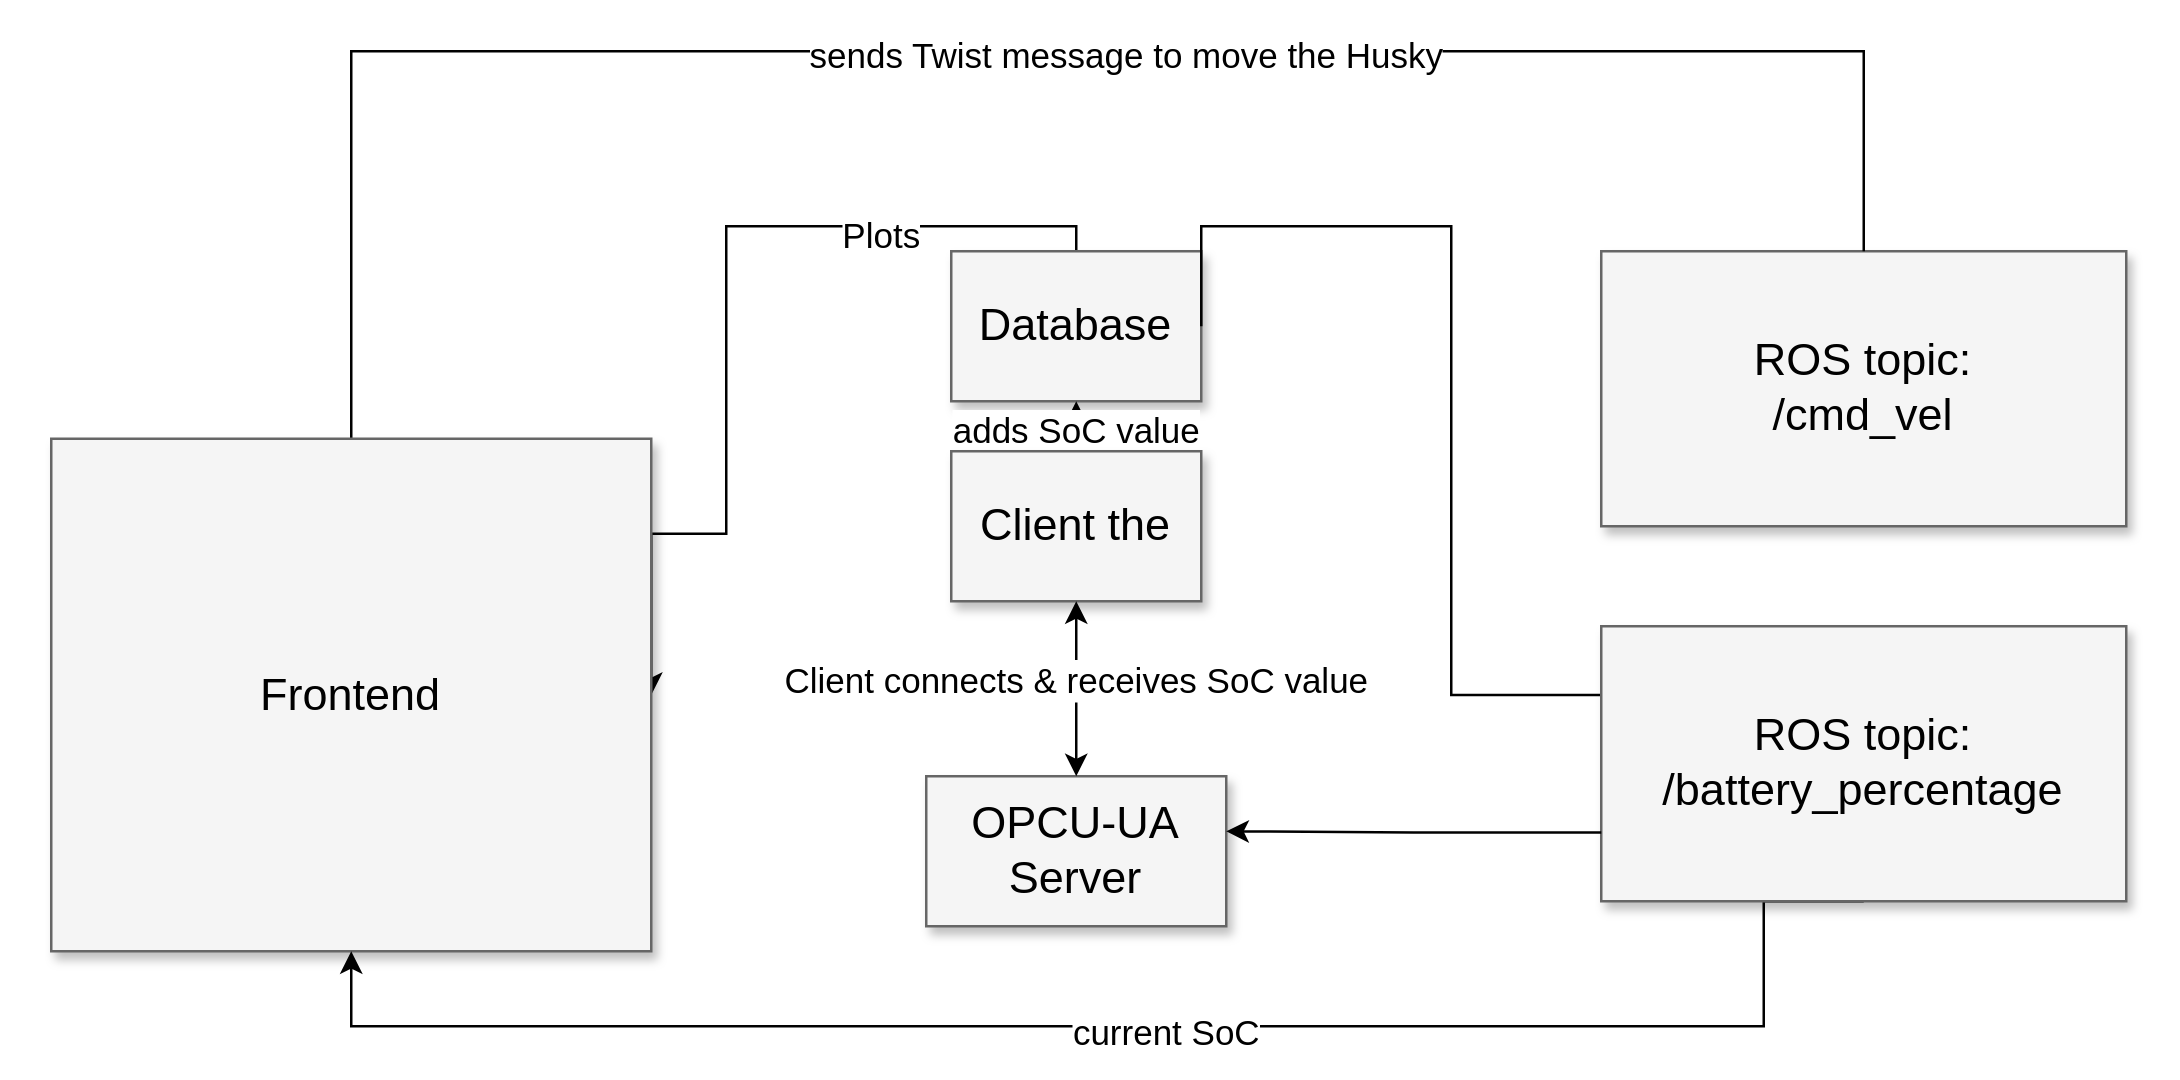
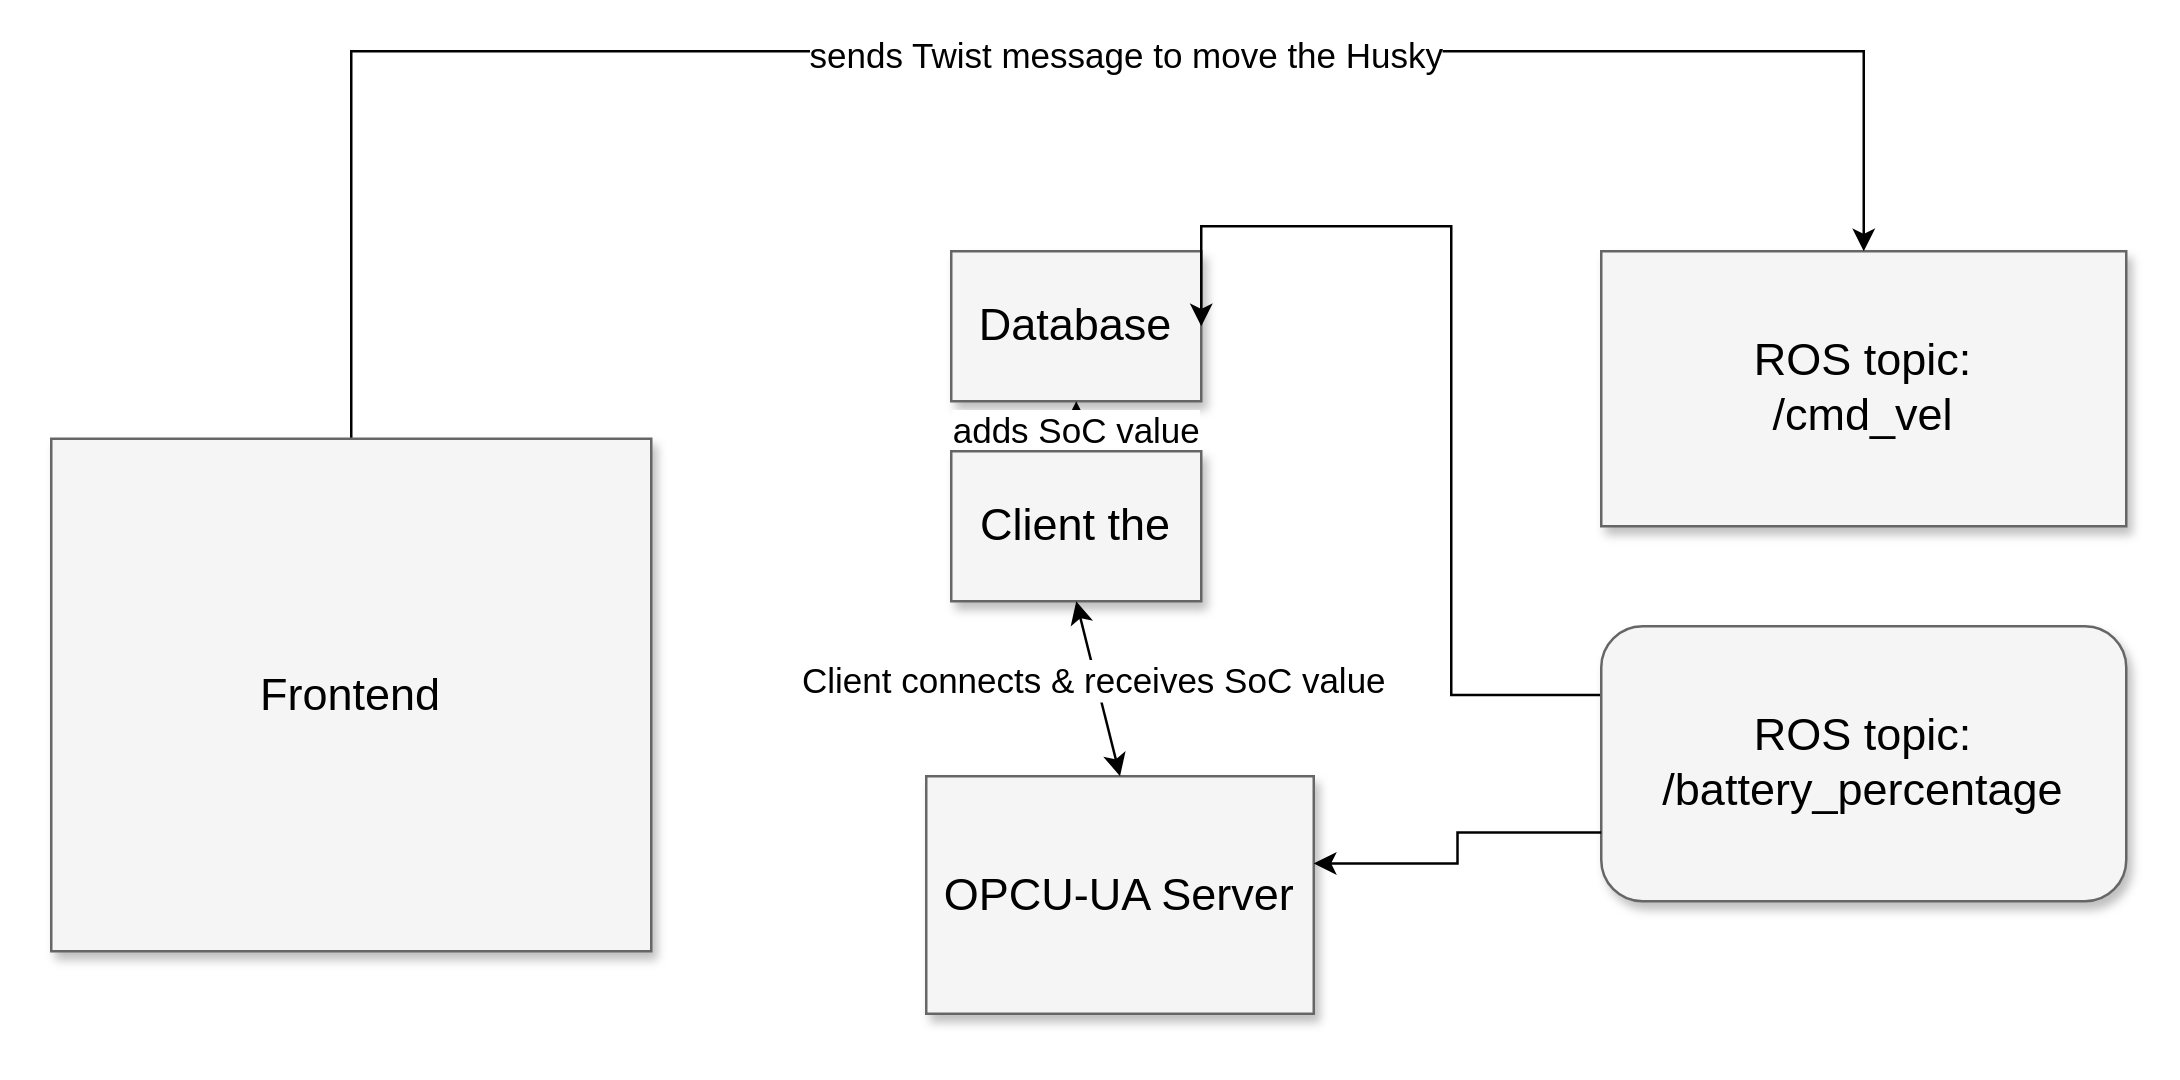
  <mxCell id="0" style=";html=1;" />
  <mxCell id="1" style=";html=1;" parent="0" />
  <mxCell id="2" value="&lt;div&gt;ROS topic:&lt;/div&gt;&lt;div&gt;/cmd_vel&lt;br&gt;&lt;/div&gt;" style="whiteSpace=wrap;html=1;shadow=1;fontSize=18;fillColor=#f5f5f5;strokeColor=#666666;" parent="1" vertex="1"><mxGeometry x="640" y="100" width="210" height="110" as="geometry" /></mxCell>
- <mxCell id="3" style="edgeStyle=orthogonalEdgeStyle;rounded=0;orthogonalLoop=1;jettySize=auto;html=1;entryX=1;entryY=0.5;entryDx=0;entryDy=0;" edge="1" parent="1" source="5" target="8"><mxGeometry relative="1" as="geometry"><Array as="points"><mxPoint x="290" y="90" /><mxPoint x="290" y="213" /></Array></mxGeometry></mxCell>
- <mxCell id="4" value="Plots" style="edgeLabel;html=1;align=center;verticalAlign=middle;resizable=0;points=[];fontSize=14;" vertex="1" connectable="0" parent="3"><mxGeometry x="-0.515" y="3" relative="1" as="geometry"><mxPoint as="offset" /></mxGeometry></mxCell>
  <mxCell id="5" value="Database" style="whiteSpace=wrap;html=1;shadow=1;fontSize=18;fillColor=#f5f5f5;strokeColor=#666666;" parent="1" vertex="1"><mxGeometry x="380" y="100" width="100" height="60" as="geometry" /></mxCell>
- <mxCell id="6" style="edgeStyle=orthogonalEdgeStyle;rounded=0;orthogonalLoop=1;jettySize=auto;html=1;exitX=0.5;exitY=0;exitDx=0;exitDy=0;entryX=0.5;entryY=0;entryDx=0;entryDy=0;endArrow=none;" edge="1" parent="1" source="8" target="2"><mxGeometry relative="1" as="geometry"><Array as="points"><mxPoint x="140" y="20" /><mxPoint x="745" y="20" /></Array></mxGeometry></mxCell>
+ <mxCell id="6" style="edgeStyle=orthogonalEdgeStyle;rounded=0;orthogonalLoop=1;jettySize=auto;html=1;exitX=0.5;exitY=0;exitDx=0;exitDy=0;entryX=0.5;entryY=0;entryDx=0;entryDy=0;" edge="1" parent="1" source="8" target="2"><mxGeometry relative="1" as="geometry"><Array as="points"><mxPoint x="140" y="20" /><mxPoint x="745" y="20" /></Array></mxGeometry></mxCell>
  <mxCell id="7" value="sends Twist message to move the Husky" style="edgeLabel;html=1;align=center;verticalAlign=middle;resizable=0;points=[];fontSize=14;" vertex="1" connectable="0" parent="6"><mxGeometry x="0.105" y="-1" relative="1" as="geometry"><mxPoint as="offset" /></mxGeometry></mxCell>
  <mxCell id="8" value="Frontend" style="whiteSpace=wrap;html=1;shadow=1;fontSize=18;fillColor=#f5f5f5;strokeColor=#666666;" parent="1" vertex="1"><mxGeometry x="20" y="175" width="240" height="205" as="geometry" /></mxCell>
- <mxCell id="9" style="edgeStyle=orthogonalEdgeStyle;rounded=0;orthogonalLoop=1;jettySize=auto;html=1;exitX=0.5;exitY=1;exitDx=0;exitDy=0;entryX=0.5;entryY=1;entryDx=0;entryDy=0;" edge="1" parent="1" source="12" target="8"><mxGeometry relative="1" as="geometry"><Array as="points"><mxPoint x="705" y="410" /><mxPoint x="140" y="410" /></Array></mxGeometry></mxCell>
- <mxCell id="10" value="current SoC" style="edgeLabel;html=1;align=center;verticalAlign=middle;resizable=0;points=[];fontSize=14;" vertex="1" connectable="0" parent="9"><mxGeometry x="-0.037" y="2" relative="1" as="geometry"><mxPoint as="offset" /></mxGeometry></mxCell>
- <mxCell id="11" style="edgeStyle=orthogonalEdgeStyle;rounded=0;orthogonalLoop=1;jettySize=auto;html=1;exitX=0;exitY=0.25;exitDx=0;exitDy=0;entryX=1;entryY=0.5;entryDx=0;entryDy=0;endArrow=none;" edge="1" parent="1" source="12" target="5"><mxGeometry relative="1" as="geometry"><Array as="points"><mxPoint x="580" y="278" /><mxPoint x="580" y="90" /></Array></mxGeometry></mxCell>
- <mxCell id="12" value="&lt;div&gt;ROS topic:&lt;/div&gt;&lt;div&gt;/battery_percentage&lt;br&gt;&lt;/div&gt;" style="whiteSpace=wrap;html=1;shadow=1;fontSize=18;fillColor=#f5f5f5;strokeColor=#666666;" vertex="1" parent="1"><mxGeometry x="640" y="250" width="210" height="110" as="geometry" /></mxCell>
- <mxCell id="13" value="OPCU-UA Server" style="whiteSpace=wrap;html=1;shadow=1;fontSize=18;fillColor=#f5f5f5;strokeColor=#666666;" vertex="1" parent="1"><mxGeometry x="370" y="310" width="120" height="60" as="geometry" /></mxCell>
+ <mxCell id="11" style="edgeStyle=orthogonalEdgeStyle;rounded=0;orthogonalLoop=1;jettySize=auto;html=1;exitX=0;exitY=0.25;exitDx=0;exitDy=0;entryX=1;entryY=0.5;entryDx=0;entryDy=0;" edge="1" parent="1" source="12" target="5"><mxGeometry relative="1" as="geometry"><Array as="points"><mxPoint x="580" y="278" /><mxPoint x="580" y="90" /></Array></mxGeometry></mxCell>
+ <mxCell id="12" value="&lt;div&gt;ROS topic:&lt;/div&gt;&lt;div&gt;/battery_percentage&lt;br&gt;&lt;/div&gt;" style="whiteSpace=wrap;html=1;shadow=1;fontSize=18;fillColor=#f5f5f5;strokeColor=#666666;rounded=1;" vertex="1" parent="1"><mxGeometry x="640" y="250" width="210" height="110" as="geometry" /></mxCell>
+ <mxCell id="13" value="OPCU-UA Server" style="whiteSpace=wrap;html=1;shadow=1;fontSize=18;fillColor=#f5f5f5;strokeColor=#666666;" vertex="1" parent="1"><mxGeometry x="370" y="310" width="155" height="95" as="geometry" /></mxCell>
  <mxCell id="14" style="edgeStyle=orthogonalEdgeStyle;rounded=0;orthogonalLoop=1;jettySize=auto;html=1;exitX=0;exitY=0.75;exitDx=0;exitDy=0;entryX=1;entryY=0.367;entryDx=0;entryDy=0;entryPerimeter=0;" edge="1" parent="1" source="12" target="13"><mxGeometry relative="1" as="geometry" /></mxCell>
  <mxCell id="15" style="edgeStyle=orthogonalEdgeStyle;rounded=0;orthogonalLoop=1;jettySize=auto;html=1;exitX=0.5;exitY=0;exitDx=0;exitDy=0;entryX=0.5;entryY=1;entryDx=0;entryDy=0;" edge="1" parent="1" source="17" target="5"><mxGeometry relative="1" as="geometry" /></mxCell>
  <mxCell id="16" value="adds SoC value" style="edgeLabel;html=1;align=center;verticalAlign=middle;resizable=0;points=[];fontSize=14;" vertex="1" connectable="0" parent="15"><mxGeometry x="-0.067" y="1" relative="1" as="geometry"><mxPoint as="offset" /></mxGeometry></mxCell>
  <mxCell id="17" value="Client the" style="whiteSpace=wrap;html=1;shadow=1;fontSize=18;fillColor=#f5f5f5;strokeColor=#666666;" vertex="1" parent="1"><mxGeometry x="380" y="180" width="100" height="60" as="geometry" /></mxCell>
  <mxCell id="18" value="" style="endArrow=classic;startArrow=classic;html=1;rounded=0;exitX=0.5;exitY=0;exitDx=0;exitDy=0;entryX=0.5;entryY=1;entryDx=0;entryDy=0;" edge="1" parent="1" source="13" target="17"><mxGeometry width="50" height="50" relative="1" as="geometry"><mxPoint x="290" y="260" as="sourcePoint" /><mxPoint x="340" y="210" as="targetPoint" /></mxGeometry></mxCell>
  <mxCell id="19" value="Client connects &amp;amp; receives SoC value" style="edgeLabel;html=1;align=center;verticalAlign=middle;resizable=0;points=[];fontSize=14;" vertex="1" connectable="0" parent="18"><mxGeometry x="0.12" y="1" relative="1" as="geometry"><mxPoint as="offset" /></mxGeometry></mxCell>
